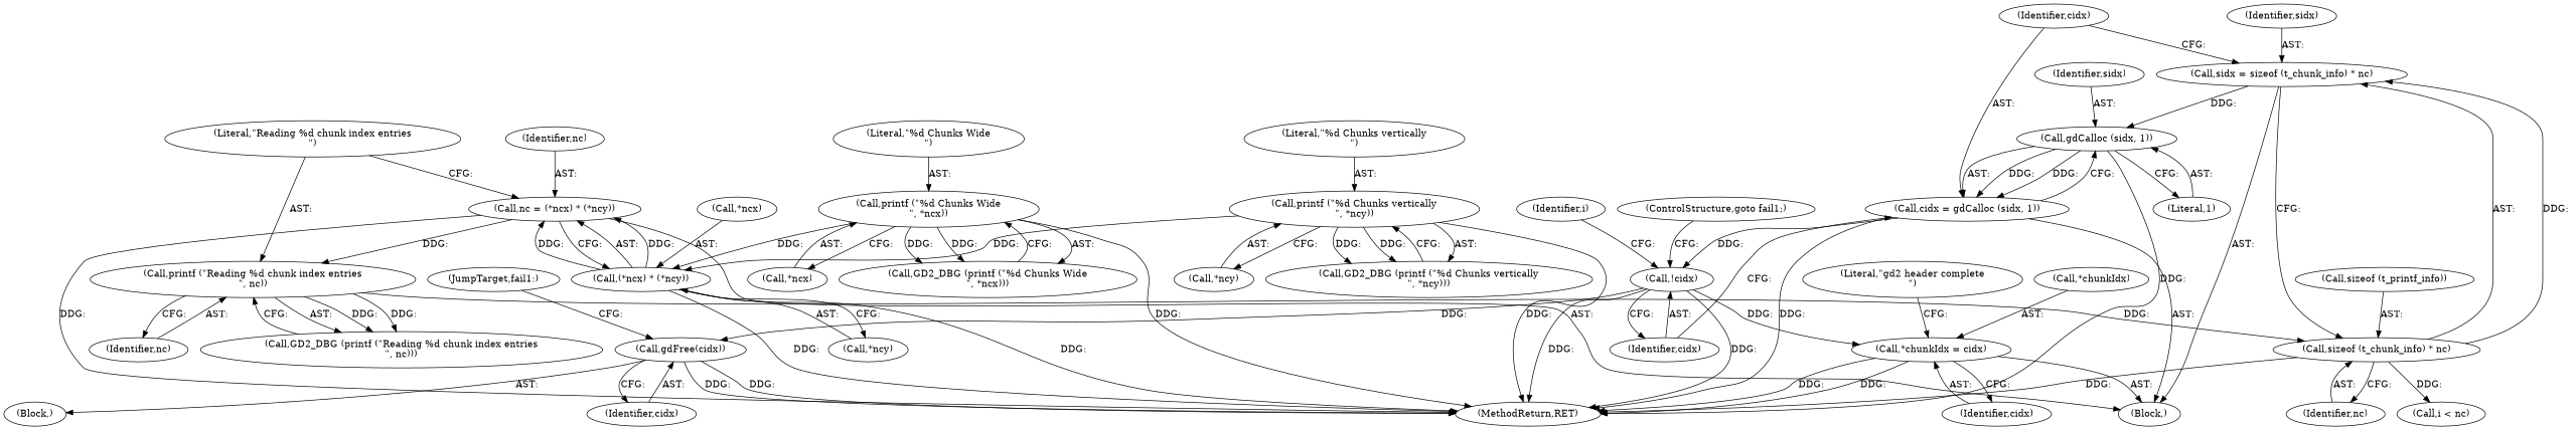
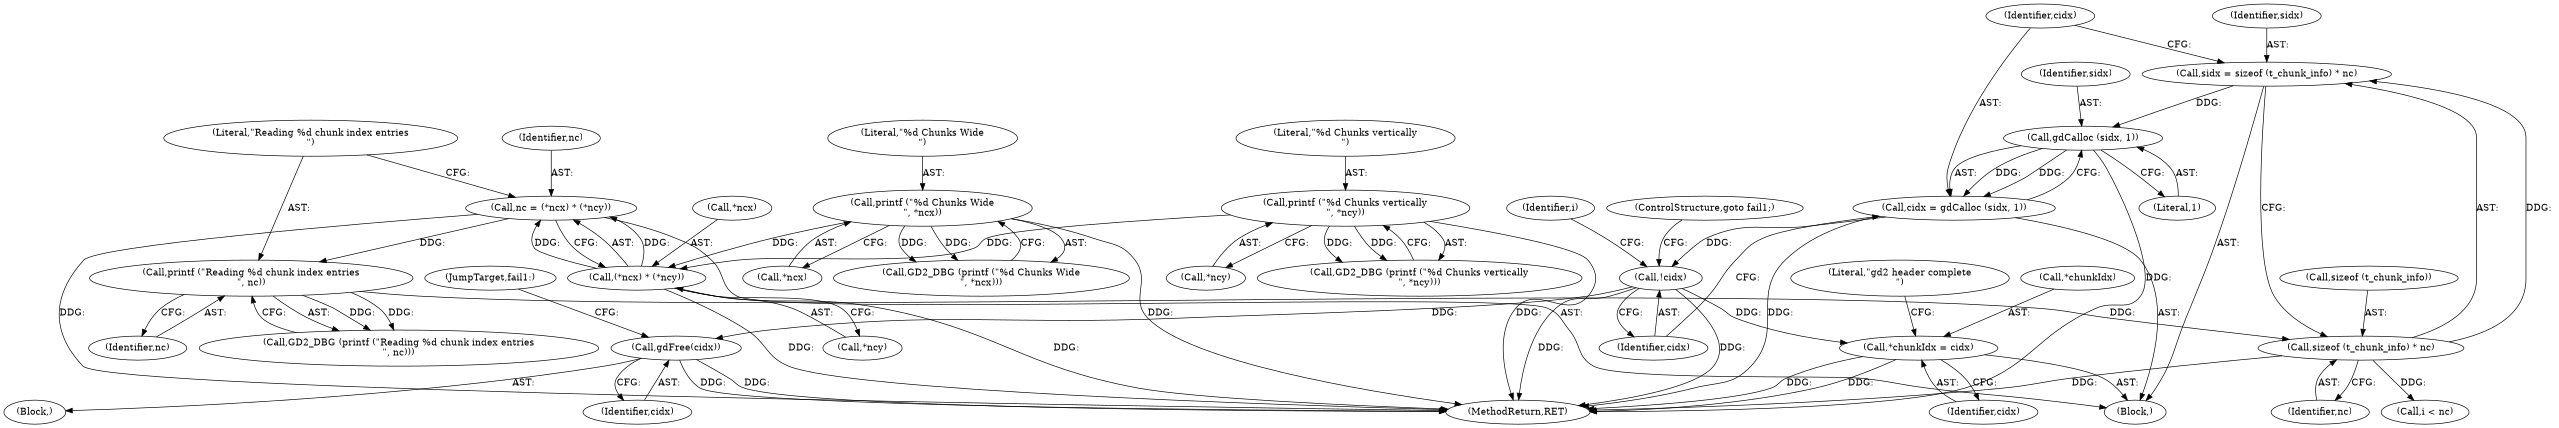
  digraph {
    n1 [label="(Call,sidx = sizeof (t_chunk_info) * nc)"]
    n2 [label="(Call,sizeof (t_chunk_info) * nc)"]
    n3 [label="(Call,gdCalloc (sidx, 1))"]
    n4 [label="(Block,)"]
    n5 [label="(MethodReturn,RET)"]
    n6 [label="(Call,i < nc)"]
    n7 [label="(Identifier,nc)"]
    n8 [label="(Call,cidx = gdCalloc (sidx, 1))"]
    n9 [label="(Literal,1)"]
    n10 [label="(Call,printf (\"Reading %d chunk index entries\n\", nc))"]
    n11 [label="(Identifier,nc)"]
    n12 [label="(Call,GD2_DBG (printf (\"Reading %d chunk index entries\n\", nc)))"]
    n13 [label="(Call,nc = (*ncx) * (*ncy))"]
    n14 [label="(Call,(*ncx) * (*ncy))"]
    n15 [label="(Call,*ncy)"]
    n16 [label="(Call,printf (\"%d Chunks Wide\n\", *ncx))"]
    n17 [label="(Call,GD2_DBG (printf (\"%d Chunks Wide\n\", *ncx)))"]
    n18 [label="(Call,*ncx)"]
    n19 [label="(Call,printf (\"%d Chunks vertically\n\", *ncy))"]
    n20 [label="(Call,GD2_DBG (printf (\"%d Chunks vertically\n\", *ncy)))"]
    n21 [label="(Call,*ncy)"]
    n22 [label="(Call,!cidx)"]
    n23 [label="(Call,*chunkIdx = cidx)"]
    n24 [label="(Call,gdFree(cidx))"]
    n25 [label="(Identifier,cidx)"]
    n26 [label="(Identifier,cidx)"]
    n27 [label="(Block,)"]
    n28 [label="(Identifier,cidx)"]
    n29 [label="(Call,*ncx)"]
    n30 [label="(Literal,\"%d Chunks Wide\n\")"]
    n31 [label="(Literal,\"gd2 header complete\n\")"]
    n32 [label="(Identifier,sidx)"]
    n33 [label="(Literal,\"%d Chunks vertically\n\")"]
    n34 [label="(JumpTarget,fail1:)"]
    n35 [label="(Call,*chunkIdx)"]
    n36 [label="(Identifier,cidx)"]
    n37 [label="(ControlStructure,goto fail1;)"]
    n38 [label="(Identifier,i)"]
    n39 [label="(Identifier,sidx)"]
    n40 [label="(Identifier,nc)"]
-   n41 [label="(Call,sizeof (t_printf_info))"]
+   n41 [label="(Call,sizeof (t_chunk_info))"]
    n42 [label="(Literal,\"Reading %d chunk index entries\n\")"]
    n1 -> n2 [label="CFG: "]
    n1 -> n3 [label="DDG: "]
    n1 -> n4 [label="AST: "]
    n2 -> n1 [label="AST: "]
    n2 -> n1 [label="DDG: "]
    n2 -> n5 [label="DDG: "]
    n2 -> n6 [label="DDG: "]
    n2 -> n7 [label="CFG: "]
    n3 -> n5 [label="DDG: "]
    n3 -> n8 [label="AST: "]
    n3 -> n8 [label="DDG: "]
    n3 -> n8 [label="DDG: "]
    n3 -> n9 [label="CFG: "]
    n7 -> n2 [label="AST: "]
    n8 -> n3 [label="CFG: "]
    n8 -> n4 [label="AST: "]
    n8 -> n5 [label="DDG: "]
    n8 -> n22 [label="DDG: "]
    n9 -> n3 [label="AST: "]
    n10 -> n2 [label="DDG: "]
    n10 -> n11 [label="CFG: "]
    n10 -> n12 [label="AST: "]
    n10 -> n12 [label="DDG: "]
    n10 -> n12 [label="DDG: "]
    n11 -> n10 [label="AST: "]
    n12 -> n10 [label="CFG: "]
    n13 -> n4 [label="AST: "]
    n13 -> n5 [label="DDG: "]
    n13 -> n10 [label="DDG: "]
    n13 -> n14 [label="CFG: "]
    n14 -> n5 [label="DDG: "]
    n14 -> n5 [label="DDG: "]
    n14 -> n13 [label="AST: "]
    n14 -> n13 [label="DDG: "]
    n14 -> n13 [label="DDG: "]
    n14 -> n15 [label="CFG: "]
    n15 -> n14 [label="AST: "]
    n16 -> n5 [label="DDG: "]
    n16 -> n14 [label="DDG: "]
    n16 -> n17 [label="AST: "]
    n16 -> n17 [label="DDG: "]
    n16 -> n17 [label="DDG: "]
    n16 -> n18 [label="CFG: "]
    n17 -> n16 [label="CFG: "]
    n18 -> n16 [label="AST: "]
    n19 -> n5 [label="DDG: "]
    n19 -> n14 [label="DDG: "]
    n19 -> n20 [label="AST: "]
    n19 -> n20 [label="DDG: "]
    n19 -> n20 [label="DDG: "]
    n19 -> n21 [label="CFG: "]
    n20 -> n19 [label="CFG: "]
    n21 -> n19 [label="AST: "]
    n22 -> n5 [label="DDG: "]
    n22 -> n5 [label="DDG: "]
    n22 -> n23 [label="DDG: "]
    n22 -> n24 [label="DDG: "]
    n22 -> n25 [label="CFG: "]
    n23 -> n4 [label="AST: "]
    n23 -> n5 [label="DDG: "]
    n23 -> n5 [label="DDG: "]
    n23 -> n26 [label="CFG: "]
    n24 -> n5 [label="DDG: "]
    n24 -> n5 [label="DDG: "]
    n24 -> n27 [label="AST: "]
    n24 -> n28 [label="CFG: "]
    n25 -> n8 [label="CFG: "]
    n25 -> n22 [label="AST: "]
    n26 -> n23 [label="AST: "]
    n28 -> n24 [label="AST: "]
    n29 -> n14 [label="AST: "]
    n30 -> n16 [label="AST: "]
    n31 -> n23 [label="CFG: "]
    n32 -> n1 [label="AST: "]
    n33 -> n19 [label="AST: "]
    n34 -> n24 [label="CFG: "]
    n35 -> n23 [label="AST: "]
    n36 -> n1 [label="CFG: "]
    n36 -> n8 [label="AST: "]
    n37 -> n22 [label="CFG: "]
    n38 -> n22 [label="CFG: "]
    n39 -> n3 [label="AST: "]
    n40 -> n13 [label="AST: "]
    n41 -> n2 [label="AST: "]
    n42 -> n10 [label="AST: "]
    n42 -> n13 [label="CFG: "]
  }
